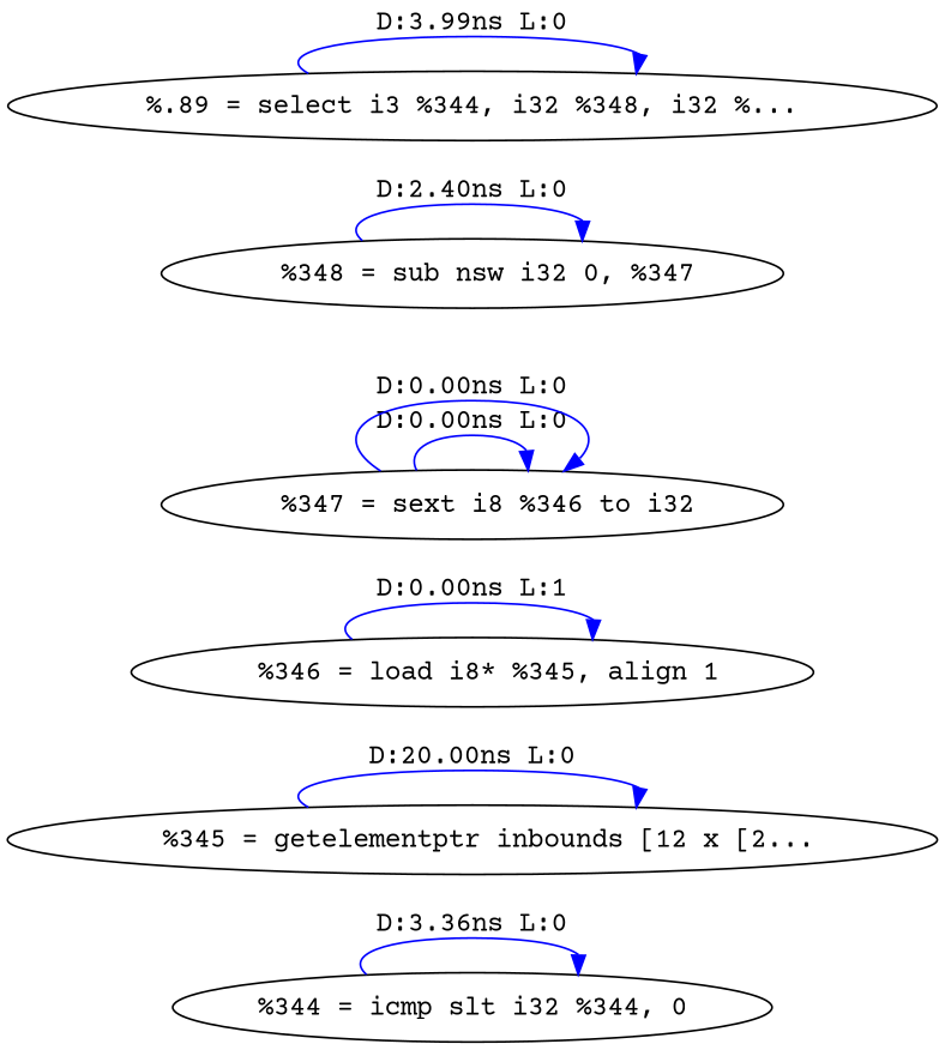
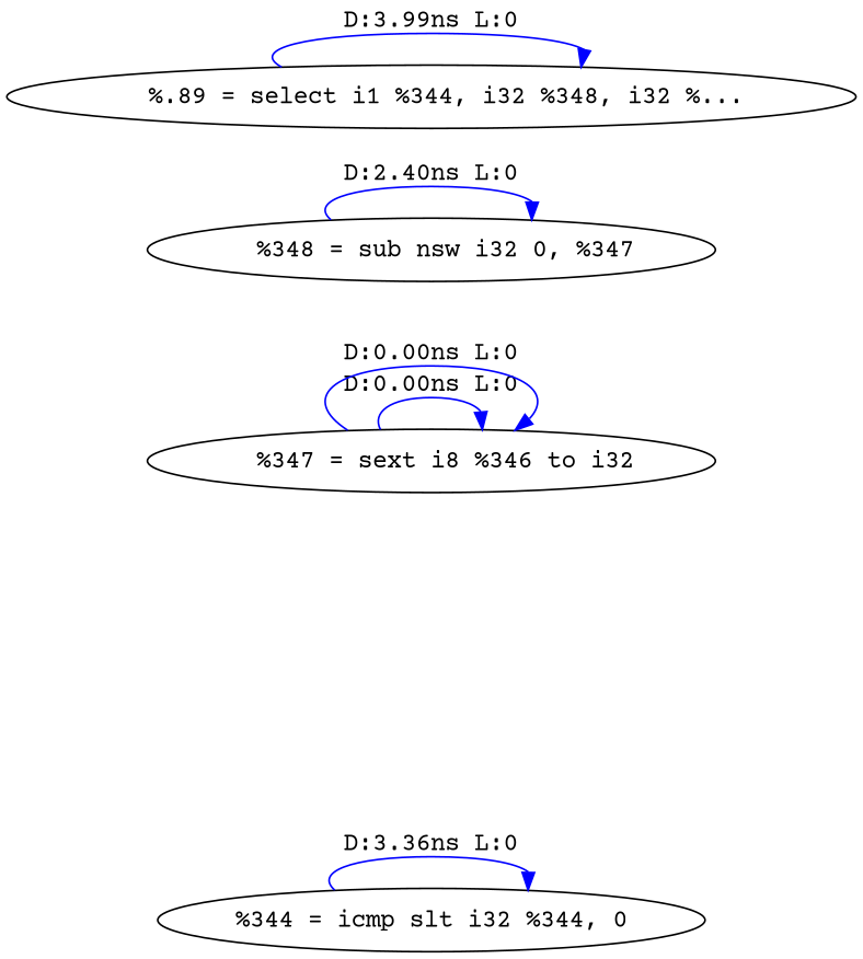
  digraph {
    fontname="Courier Prime"
    rankdir=LR
    node [fontname="Courier Prime"]
    edge [color=blue fontname="Courier Prime"]
    n1 [label="%344 = icmp slt i32 %344, 0"]
-   n2 [label="  %345 = getelementptr inbounds [12 x [2..."]
-   n3 [label="  %346 = load i8* %345, align 1"]
    n4 [label="  %347 = sext i8 %346 to i32"]
    n5 [label="  %348 = sub nsw i32 0, %347"]
-   n6 [label="%.89 = select i3 %344, i32 %348, i32 %..."]
+   n6 [label="  %.89 = select i1 %344, i32 %348, i32 %..."]
    n1 -> n1 [label="D:3.36ns L:0"]
-   n2 -> n2 [label="D:20.00ns L:0"]
-   n3 -> n3 [label="D:0.00ns L:1"]
    n4 -> n4 [label="D:0.00ns L:0"]
    n4 -> n4 [label="D:0.00ns L:0"]
    n5 -> n5 [label="D:2.40ns L:0"]
    n6 -> n6 [label="D:3.99ns L:0"]
  }
